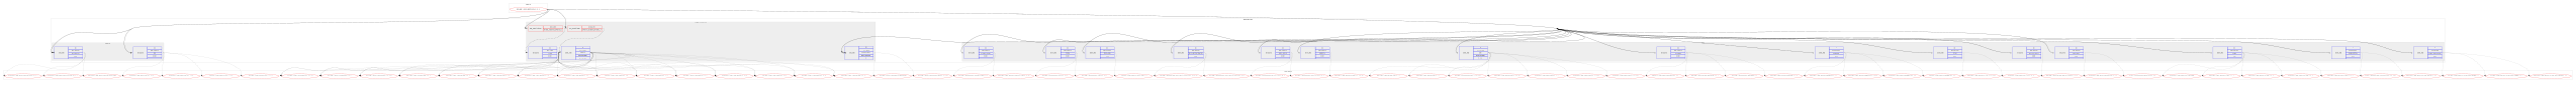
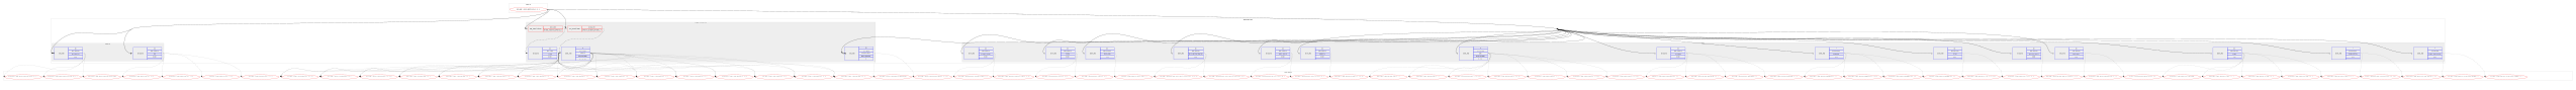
  digraph {
    compound=true
    concentrate=true
    fontname="Courier Prime"
    fontsize=10
    newrank=true
    rankdir=TB
    ranksep=1.5
    node [color=red fontname="Courier Prime" fontsize=10]
    edge [arrowhead=vee fontname="Courier Prime" headport=w style=dotted tailport=e weight=100]
    n1 [label="portage://app-admin/ara-0.15.0" width=4]
    n2 [color=blue label=<<TABLE BORDER="0" CELLBORDER="1" CELLSPACING="0" CELLPADDING="4" WIDTH="220"><TR><TD ROWSPAN="6" CELLPADDING="30">pack_dep</TD></TR><TR><TD WIDTH="110">no</TD></TR><TR><TD>dev-python</TD></TR><TR><TD>setuptools</TD></TR><TR><TD>none</TD></TR><TR><TD></TD></TR></TABLE>> shape=none]
    n3 [color=blue label=<<TABLE BORDER="0" CELLBORDER="1" CELLSPACING="0" CELLPADDING="4" WIDTH="220"><TR><TD ROWSPAN="6" CELLPADDING="30">pack_dep</TD></TR><TR><TD WIDTH="110">no</TD></TR><TR><TD>dev-python</TD></TR><TR><TD>six</TD></TR><TR><TD>none</TD></TR><TR><TD></TD></TR></TABLE>> shape=none]
    n4 [color=blue label=<<TABLE BORDER="0" CELLBORDER="1" CELLSPACING="0" CELLPADDING="4" WIDTH="220"><TR><TD ROWSPAN="6" CELLPADDING="30">pack_dep</TD></TR><TR><TD WIDTH="110">no</TD></TR><TR><TD>dev-lang</TD></TR><TR><TD>python</TD></TR><TR><TD>greaterequal</TD></TR><TR><TD>2.7.5-r2</TD></TR></TABLE>> shape=none]
    n5 [label=<<TABLE BORDER="0" CELLBORDER="1" CELLSPACING="0" CELLPADDING="4"><TR><TD ROWSPAN="3" CELLPADDING="10">use_conditional</TD></TR><TR><TD>positive</TD></TR><TR><TD>python_targets_python2_7</TD></TR></TABLE>> shape=none]
    n6 [color=blue label=<<TABLE BORDER="0" CELLBORDER="1" CELLSPACING="0" CELLPADDING="4" WIDTH="220"><TR><TD ROWSPAN="6" CELLPADDING="30">pack_dep</TD></TR><TR><TD WIDTH="110">no</TD></TR><TR><TD>dev-lang</TD></TR><TR><TD>python</TD></TR><TR><TD>none</TD></TR><TR><TD></TD></TR></TABLE>> shape=none]
    n7 [label=<<TABLE BORDER="0" CELLBORDER="1" CELLSPACING="0" CELLPADDING="4"><TR><TD ROWSPAN="3" CELLPADDING="10">use_conditional</TD></TR><TR><TD>positive</TD></TR><TR><TD>python_targets_python3_5</TD></TR></TABLE>> shape=none]
    n8 [color=blue label=<<TABLE BORDER="0" CELLBORDER="1" CELLSPACING="0" CELLPADDING="4" WIDTH="220"><TR><TD ROWSPAN="6" CELLPADDING="30">pack_dep</TD></TR><TR><TD WIDTH="110">no</TD></TR><TR><TD>dev-lang</TD></TR><TR><TD>python-exec</TD></TR><TR><TD>greaterequal</TD></TR><TR><TD>2</TD></TR></TABLE>> shape=none]
    n9 [color=blue label=<<TABLE BORDER="0" CELLBORDER="1" CELLSPACING="0" CELLPADDING="4" WIDTH="220"><TR><TD ROWSPAN="6" CELLPADDING="30">pack_dep</TD></TR><TR><TD WIDTH="110">no</TD></TR><TR><TD>dev-python</TD></TR><TR><TD>cliff</TD></TR><TR><TD>none</TD></TR><TR><TD></TD></TR></TABLE>> shape=none]
    n10 [color=blue label=<<TABLE BORDER="0" CELLBORDER="1" CELLSPACING="0" CELLPADDING="4" WIDTH="220"><TR><TD ROWSPAN="6" CELLPADDING="30">pack_dep</TD></TR><TR><TD WIDTH="110">no</TD></TR><TR><TD>dev-python</TD></TR><TR><TD>debtcollector</TD></TR><TR><TD>none</TD></TR><TR><TD></TD></TR></TABLE>> shape=none]
    n11 [color=blue label=<<TABLE BORDER="0" CELLBORDER="1" CELLSPACING="0" CELLPADDING="4" WIDTH="220"><TR><TD ROWSPAN="6" CELLPADDING="30">pack_dep</TD></TR><TR><TD WIDTH="110">no</TD></TR><TR><TD>dev-python</TD></TR><TR><TD>decorator</TD></TR><TR><TD>none</TD></TR><TR><TD></TD></TR></TABLE>> shape=none]
    n12 [color=blue label=<<TABLE BORDER="0" CELLBORDER="1" CELLSPACING="0" CELLPADDING="4" WIDTH="220"><TR><TD ROWSPAN="6" CELLPADDING="30">pack_dep</TD></TR><TR><TD WIDTH="110">no</TD></TR><TR><TD>dev-python</TD></TR><TR><TD>flask</TD></TR><TR><TD>none</TD></TR><TR><TD></TD></TR></TABLE>> shape=none]
    n13 [color=blue label=<<TABLE BORDER="0" CELLBORDER="1" CELLSPACING="0" CELLPADDING="4" WIDTH="220"><TR><TD ROWSPAN="6" CELLPADDING="30">pack_dep</TD></TR><TR><TD WIDTH="110">no</TD></TR><TR><TD>dev-python</TD></TR><TR><TD>flask-script</TD></TR><TR><TD>none</TD></TR><TR><TD></TD></TR></TABLE>> shape=none]
    n14 [color=blue label=<<TABLE BORDER="0" CELLBORDER="1" CELLSPACING="0" CELLPADDING="4" WIDTH="220"><TR><TD ROWSPAN="6" CELLPADDING="30">pack_dep</TD></TR><TR><TD WIDTH="110">no</TD></TR><TR><TD>dev-python</TD></TR><TR><TD>flask-sqlalchemy</TD></TR><TR><TD>none</TD></TR><TR><TD></TD></TR></TABLE>> shape=none]
    n15 [color=blue label=<<TABLE BORDER="0" CELLBORDER="1" CELLSPACING="0" CELLPADDING="4" WIDTH="220"><TR><TD ROWSPAN="6" CELLPADDING="30">pack_dep</TD></TR><TR><TD WIDTH="110">no</TD></TR><TR><TD>dev-python</TD></TR><TR><TD>frozen-flask</TD></TR><TR><TD>none</TD></TR><TR><TD></TD></TR></TABLE>> shape=none]
    n16 [color=blue label=<<TABLE BORDER="0" CELLBORDER="1" CELLSPACING="0" CELLPADDING="4" WIDTH="220"><TR><TD ROWSPAN="6" CELLPADDING="30">pack_dep</TD></TR><TR><TD WIDTH="110">no</TD></TR><TR><TD>dev-python</TD></TR><TR><TD>jinja</TD></TR><TR><TD>none</TD></TR><TR><TD></TD></TR></TABLE>> shape=none]
    n17 [color=blue label=<<TABLE BORDER="0" CELLBORDER="1" CELLSPACING="0" CELLPADDING="4" WIDTH="220"><TR><TD ROWSPAN="6" CELLPADDING="30">pack_dep</TD></TR><TR><TD WIDTH="110">no</TD></TR><TR><TD>dev-python</TD></TR><TR><TD>junit-xml</TD></TR><TR><TD>none</TD></TR><TR><TD></TD></TR></TABLE>> shape=none]
    n18 [color=blue label=<<TABLE BORDER="0" CELLBORDER="1" CELLSPACING="0" CELLPADDING="4" WIDTH="220"><TR><TD ROWSPAN="6" CELLPADDING="30">pack_dep</TD></TR><TR><TD WIDTH="110">no</TD></TR><TR><TD>dev-python</TD></TR><TR><TD>oslo-serialization</TD></TR><TR><TD>none</TD></TR><TR><TD></TD></TR></TABLE>> shape=none]
    n19 [color=blue label=<<TABLE BORDER="0" CELLBORDER="1" CELLSPACING="0" CELLPADDING="4" WIDTH="220"><TR><TD ROWSPAN="6" CELLPADDING="30">pack_dep</TD></TR><TR><TD WIDTH="110">no</TD></TR><TR><TD>dev-python</TD></TR><TR><TD>oslo-utils</TD></TR><TR><TD>none</TD></TR><TR><TD></TD></TR></TABLE>> shape=none]
    n20 [color=blue label=<<TABLE BORDER="0" CELLBORDER="1" CELLSPACING="0" CELLPADDING="4" WIDTH="220"><TR><TD ROWSPAN="6" CELLPADDING="30">pack_dep</TD></TR><TR><TD WIDTH="110">no</TD></TR><TR><TD>dev-python</TD></TR><TR><TD>subunit</TD></TR><TR><TD>none</TD></TR><TR><TD></TD></TR></TABLE>> shape=none]
    n21 [color=blue label=<<TABLE BORDER="0" CELLBORDER="1" CELLSPACING="0" CELLPADDING="4" WIDTH="220"><TR><TD ROWSPAN="6" CELLPADDING="30">pack_dep</TD></TR><TR><TD WIDTH="110">no</TD></TR><TR><TD>dev-python</TD></TR><TR><TD>pbr</TD></TR><TR><TD>greaterequal</TD></TR><TR><TD>3.1.1</TD></TR></TABLE>> shape=none]
    n22 [color=blue label=<<TABLE BORDER="0" CELLBORDER="1" CELLSPACING="0" CELLPADDING="4" WIDTH="220"><TR><TD ROWSPAN="6" CELLPADDING="30">pack_dep</TD></TR><TR><TD WIDTH="110">no</TD></TR><TR><TD>dev-python</TD></TR><TR><TD>pyfakefs</TD></TR><TR><TD>none</TD></TR><TR><TD></TD></TR></TABLE>> shape=none]
    n23 [color=blue label=<<TABLE BORDER="0" CELLBORDER="1" CELLSPACING="0" CELLPADDING="4" WIDTH="220"><TR><TD ROWSPAN="6" CELLPADDING="30">pack_dep</TD></TR><TR><TD WIDTH="110">no</TD></TR><TR><TD>dev-python</TD></TR><TR><TD>pygments</TD></TR><TR><TD>none</TD></TR><TR><TD></TD></TR></TABLE>> shape=none]
    n24 [label="portage://dev-python/setuptools-40.6.3" width=4]
    n25 [label="portage://dev-python/setuptools-41.5.1" width=4]
    n26 [label="portage://dev-python/setuptools-9999" width=4]
    n27 [label="portage://dev-python/six-1.10.0" width=4]
    n28 [label="portage://dev-python/six-1.11.0" width=4]
    n29 [label="portage://dev-python/six-1.12.0" width=4]
    n30 [label="portage://dev-python/six-1.13.0" width=4]
    n31 [label="portage://dev-lang/python-2.7.15" width=4]
    n32 [label="portage://dev-lang/python-2.7.16" width=4]
    n33 [label="portage://dev-lang/python-2.7.17" width=4]
    n34 [label="portage://dev-lang/python-3.5.5" width=4]
    n35 [label="portage://dev-lang/python-3.5.7" width=4]
    n36 [label="portage://dev-lang/python-3.5.9" width=4]
    n37 [label="portage://dev-lang/python-3.6.5" width=4]
    n38 [label="portage://dev-lang/python-3.6.8" width=4]
    n39 [label="portage://dev-lang/python-3.6.9" width=4]
    n40 [label="portage://dev-lang/python-3.7.2" width=4]
    n41 [label="portage://dev-lang/python-3.7.3" width=4]
    n42 [label="portage://dev-lang/python-3.7.4-r1" width=4]
    n43 [label="portage://dev-lang/python-3.7.5" width=4]
    n44 [label="portage://dev-lang/python-3.7.5-r1" width=4]
    n45 [label="portage://dev-lang/python-3.8.0" width=4]
    n46 [label="portage://dev-lang/python-exec-2.4.6-r1" width=4]
    n47 [label="portage://dev-lang/python-exec-9999" width=4]
    n48 [label="portage://dev-python/cliff-2.12.0" width=4]
    n49 [label="portage://dev-python/cliff-2.12.0-r2" width=4]
    n50 [label="portage://dev-python/debtcollector-1.21.4" width=4]
    n51 [label="portage://dev-python/decorator-4.3.2" width=4]
    n52 [label="cliff://dev-python/decorator-4.4.0" width=4]
    n53 [label="portage://dev-python/flask-0.12.4" width=4]
    n54 [label="portage://dev-python/flask-1.0.2" width=4]
    n55 [label="portage://dev-python/flask-1.0.4" width=4]
    n56 [label="portage://dev-python/flask-1.1.1" width=4]
    n57 [label="portage://dev-python/flask-9999" width=4]
    n58 [label="junit://dev-python/flask-script-2.0.5-r1" width=4]
    n59 [label="portage://dev-python/flask-script-2.0.6" width=4]
    n60 [label="portage://dev-python/flask-sqlalchemy-2.1" width=4]
-   n61 [label="portage://dev-python/flask-sqlalchemy-2.3.2" width=4]
    n62 [label="portage://dev-python/flask-sqlalchemy-2.4.1" width=4]
    n63 [label="portage://dev-python/frozen-flask-0.11-r1" width=4]
    n64 [label="portage://dev-python/frozen-flask-0.15" width=4]
    n65 [label="portage://dev-python/jinja-2.10.1" width=4]
    n66 [label="portage://dev-python/jinja-2.10.3" width=4]
    n67 [label="portage://dev-python/junit-xml-1.8" width=4]
    n68 [label="portage://dev-python/oslo-serialization-2.24.0-r1" width=4]
    n69 [label="portage://dev-python/oslo-serialization-2.28.2" width=4]
    n70 [label="portage://dev-python/oslo-utils-3.40.4" width=4]
    n71 [label="portage://dev-python/oslo-utils-3.41.3" width=4]
    n72 [label="portage://dev-python/pbr-0.8.2-r1" width=4]
    n73 [label="portage://dev-python/pbr-1.10.0-r1" width=4]
    n74 [label="portage://dev-python/pbr-3.1.1" width=4]
    n75 [label="portage://dev-python/pbr-4.1.1" width=4]
    n76 [label="portage://dev-python/pbr-4.2.0-r1" width=4]
    n77 [label="portage://dev-python/pbr-4.2.0-r2" width=4]
    n78 [label="portage://dev-python/pbr-5.1.1" width=4]
    n79 [label="portage://dev-python/pyfakefs-3.3" width=4]
    n80 [label="portage://dev-python/pyfakefs-3.4.1" width=4]
    n81 [label="script://dev-python/pyfakefs-3.4.3" width=4]
    n82 [label="portage://dev-python/pyfakefs-3.5.8" width=4]
    n83 [label="portage://dev-python/pygments-2.2.0" width=4]
    n84 [label="portage://dev-python/pygments-2.2.0-r1" width=4]
    n85 [label="portage://dev-python/pygments-2.3.1" width=4]
    n86 [label="portage://dev-python/pygments-2.4.2" width=4]
    n87 [label="portage://dev-python/subunit-1.2.0-r1" width=4]
    subgraph cluster_1 {
      color=gray
      label=<<i>ebuild</i>>
      rank=same
      n1
    }
    subgraph cluster_2 {
      color=gray
      label=<<i>dependencies</i>>
      subgraph cluster_3 {
        color=gray
        fillcolor="#eeeeee"
        label=<<i>compile</i>>
        style=filled
        subgraph sub_4 {
          color=gray
          fillcolor="#eeeeee"
          label=<<i>compile</i>>
          style=filled
          n2
        }
        subgraph sub_5 {
          color=gray
          fillcolor="#eeeeee"
          label=<<i>compile</i>>
          style=filled
          n3
        }
      }
      subgraph cluster_6 {
        color=gray
        fillcolor="#eeeeee"
        label=<<i>compile and run</i>>
        style=filled
        subgraph sub_7 {
          color=gray
          fillcolor="#eeeeee"
          label=<<i>compile and run</i>>
          style=filled
          n5
          subgraph sub_8 {
            color=gray
            fillcolor="#eeeeee"
            label=<<i>compile and run</i>>
            style=filled
            n4
          }
        }
        subgraph sub_9 {
          color=gray
          fillcolor="#eeeeee"
          label=<<i>compile and run</i>>
          style=filled
          n7
          subgraph sub_10 {
            color=gray
            fillcolor="#eeeeee"
            label=<<i>compile and run</i>>
            style=filled
            n6
          }
        }
        subgraph sub_11 {
          color=gray
          fillcolor="#eeeeee"
          label=<<i>compile and run</i>>
          style=filled
          n8
        }
      }
      subgraph cluster_12 {
        color=gray
        fillcolor="#eeeeee"
        label=<<i>run</i>>
        style=filled
        subgraph sub_13 {
          color=gray
          fillcolor="#eeeeee"
          label=<<i>run</i>>
          style=filled
          n9
        }
        subgraph sub_14 {
          color=gray
          fillcolor="#eeeeee"
          label=<<i>run</i>>
          style=filled
          n10
        }
        subgraph sub_15 {
          color=gray
          fillcolor="#eeeeee"
          label=<<i>run</i>>
          style=filled
          n11
        }
        subgraph sub_16 {
          color=gray
          fillcolor="#eeeeee"
          label=<<i>run</i>>
          style=filled
          n12
        }
        subgraph sub_17 {
          color=gray
          fillcolor="#eeeeee"
          label=<<i>run</i>>
          style=filled
          n13
        }
        subgraph sub_18 {
          color=gray
          fillcolor="#eeeeee"
          label=<<i>run</i>>
          style=filled
          n14
        }
        subgraph sub_19 {
          color=gray
          fillcolor="#eeeeee"
          label=<<i>run</i>>
          style=filled
          n15
        }
        subgraph sub_20 {
          color=gray
          fillcolor="#eeeeee"
          label=<<i>run</i>>
          style=filled
          n16
        }
        subgraph sub_21 {
          color=gray
          fillcolor="#eeeeee"
          label=<<i>run</i>>
          style=filled
          n17
        }
        subgraph sub_22 {
          color=gray
          fillcolor="#eeeeee"
          label=<<i>run</i>>
          style=filled
          n18
        }
        subgraph sub_23 {
          color=gray
          fillcolor="#eeeeee"
          label=<<i>run</i>>
          style=filled
          n19
        }
        subgraph sub_24 {
          color=gray
          fillcolor="#eeeeee"
          label=<<i>run</i>>
          style=filled
          n20
        }
        subgraph sub_25 {
          color=gray
          fillcolor="#eeeeee"
          label=<<i>run</i>>
          style=filled
          n21
        }
        subgraph sub_26 {
          color=gray
          fillcolor="#eeeeee"
          label=<<i>run</i>>
          style=filled
          n22
        }
        subgraph sub_27 {
          color=gray
          fillcolor="#eeeeee"
          label=<<i>run</i>>
          style=filled
          n23
        }
      }
    }
    subgraph cluster_28 {
      color=gray
      label=<<i>candidates</i>>
      rank=same
      subgraph sub_29 {
        color=black
        label=<<i>candidates</i>>
        nodesep=1
        rank=same
        n24
        n25
        n26
      }
      subgraph sub_30 {
        color=black
        label=<<i>candidates</i>>
        nodesep=1
        rank=same
        n27
        n28
        n29
        n30
      }
      subgraph sub_31 {
        color=black
        label=<<i>candidates</i>>
        nodesep=1
        rank=same
        n31
        n32
        n33
        n34
        n35
        n36
        n37
        n38
        n39
        n40
        n41
        n42
        n43
        n44
        n45
      }
      subgraph sub_32 {
        color=black
        label=<<i>candidates</i>>
        nodesep=1
        rank=same
        n31
        n32
        n33
        n34
        n35
        n36
        n37
        n38
        n39
        n40
        n41
        n42
        n43
        n44
        n45
      }
      subgraph sub_33 {
        color=black
        label=<<i>candidates</i>>
        nodesep=1
        rank=same
        n46
        n47
      }
      subgraph sub_34 {
        color=black
        label=<<i>candidates</i>>
        nodesep=1
        rank=same
        n48
        n49
      }
      subgraph sub_35 {
        color=black
        label=<<i>candidates</i>>
        nodesep=1
        rank=same
        n50
      }
      subgraph sub_36 {
        color=black
        label=<<i>candidates</i>>
        nodesep=1
        rank=same
        n51
        n52
      }
      subgraph sub_37 {
        color=black
        label=<<i>candidates</i>>
        nodesep=1
        rank=same
        n53
        n54
        n55
        n56
        n57
      }
      subgraph sub_38 {
        color=black
        label=<<i>candidates</i>>
        nodesep=1
        rank=same
        n58
        n59
      }
      subgraph sub_39 {
        color=black
        label=<<i>candidates</i>>
        nodesep=1
        rank=same
        n60
-       n61
        n62
      }
      subgraph sub_40 {
        color=black
        label=<<i>candidates</i>>
        nodesep=1
        rank=same
        n63
        n64
      }
      subgraph sub_41 {
        color=black
        label=<<i>candidates</i>>
        nodesep=1
        rank=same
        n65
        n66
      }
      subgraph sub_42 {
        color=black
        label=<<i>candidates</i>>
        nodesep=1
        rank=same
        n67
      }
      subgraph sub_43 {
        color=black
        label=<<i>candidates</i>>
        nodesep=1
        rank=same
        n68
        n69
      }
      subgraph sub_44 {
        color=black
        label=<<i>candidates</i>>
        nodesep=1
        rank=same
        n70
        n71
      }
      subgraph sub_45 {
        color=black
        label=<<i>candidates</i>>
        nodesep=1
        rank=same
        n72
        n73
        n74
        n75
        n76
        n77
        n78
      }
      subgraph sub_46 {
        color=black
        label=<<i>candidates</i>>
        nodesep=1
        rank=same
        n79
        n80
        n81
        n82
      }
      subgraph sub_47 {
        color=black
        label=<<i>candidates</i>>
        nodesep=1
        rank=same
        n83
        n84
        n85
        n86
      }
      subgraph sub_48 {
        color=black
        label=<<i>candidates</i>>
        nodesep=1
        rank=same
        n87
      }
    }
    n1 -> n2 [style=solid weight=20]
    n1 -> n3 [style=solid weight=20]
    n1 -> n5 [arrowhead=odotvee style=solid weight=20]
    n1 -> n7 [arrowhead=odotvee style=solid weight=20]
    n1 -> n8 [arrowhead=odotvee style=solid weight=20]
    n1 -> n9 [arrowhead=odot style=solid weight=20]
    n1 -> n10 [arrowhead=odot style=solid weight=20]
    n1 -> n11 [arrowhead=odot style=solid weight=20]
    n1 -> n12 [arrowhead=odot style=solid weight=20]
    n1 -> n13 [arrowhead=odot style=solid weight=20]
    n1 -> n14 [arrowhead=odot style=solid weight=20]
    n1 -> n15 [arrowhead=odot style=solid weight=20]
    n1 -> n16 [arrowhead=odot style=solid weight=20]
    n1 -> n17 [arrowhead=odot style=solid weight=20]
    n1 -> n18 [arrowhead=odot style=solid weight=20]
    n1 -> n19 [arrowhead=odot style=solid weight=20]
    n1 -> n20 [arrowhead=odot style=solid weight=20]
    n1 -> n21 [arrowhead=odot style=solid weight=20]
    n1 -> n22 [arrowhead=odot style=solid weight=20]
    n1 -> n23 [arrowhead=odot style=solid weight=20]
    n2 -> n24
    n2 -> n25
    n2 -> n26
    n3 -> n27
    n3 -> n28
    n3 -> n29
    n3 -> n30
    n4 -> n31
    n4 -> n32
    n4 -> n33
    n4 -> n34
    n4 -> n35
    n4 -> n36
    n4 -> n37
    n4 -> n38
    n4 -> n39
    n4 -> n40
    n4 -> n41
    n4 -> n42
    n4 -> n43
    n4 -> n44
    n4 -> n45
    n5 -> n4 [style=dashed weight=20]
    n6 -> n31
    n6 -> n32
    n6 -> n33
    n6 -> n34
    n6 -> n35
    n6 -> n36
    n6 -> n37
    n6 -> n38
    n6 -> n39
    n6 -> n40
    n6 -> n41
    n6 -> n42
    n6 -> n43
    n6 -> n44
    n6 -> n45
    n7 -> n6 [style=dashed weight=20]
    n8 -> n46
    n8 -> n47
    n9 -> n48
    n9 -> n49
    n10 -> n50
    n11 -> n51
    n11 -> n52
    n12 -> n53
    n12 -> n54
    n12 -> n55
    n12 -> n56
    n12 -> n57
    n13 -> n58
    n13 -> n59
    n14 -> n60
-   n14 -> n61
    n14 -> n62
    n15 -> n63
    n15 -> n64
    n16 -> n65
    n16 -> n66
    n17 -> n67
    n18 -> n68
    n18 -> n69
    n19 -> n70
    n19 -> n71
    n20 -> n87
    n21 -> n72
    n21 -> n73
    n21 -> n74
    n21 -> n75
    n21 -> n76
    n21 -> n77
    n21 -> n78
    n22 -> n79
    n22 -> n80
    n22 -> n81
    n22 -> n82
    n23 -> n83
    n23 -> n84
    n23 -> n85
    n23 -> n86
  }
